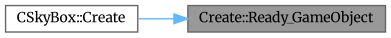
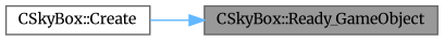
  digraph {
    rankdir=RL
    fontname=Merriweather
    node [fontname=Merriweather fontsize=10 shape=box style=filled]
-   n1 [color=gray40 fillcolor=grey60 fontcolor=black height=0.2 label="Create::Ready_GameObject" width=0.4]
+   n1 [color=gray40 fillcolor=grey60 fontcolor=black height=0.2 label="CSkyBox::Ready_GameObject" width=0.4]
    n2 [color=grey40 fillcolor=white height=0.2 label="CSkyBox::Create" width=0.4]
    n1 -> n2 [color=steelblue1 dir=back fontname=Merriweather fontsize=10 labelfontname=Helvetica labelfontsize=10 style=solid]
  }
